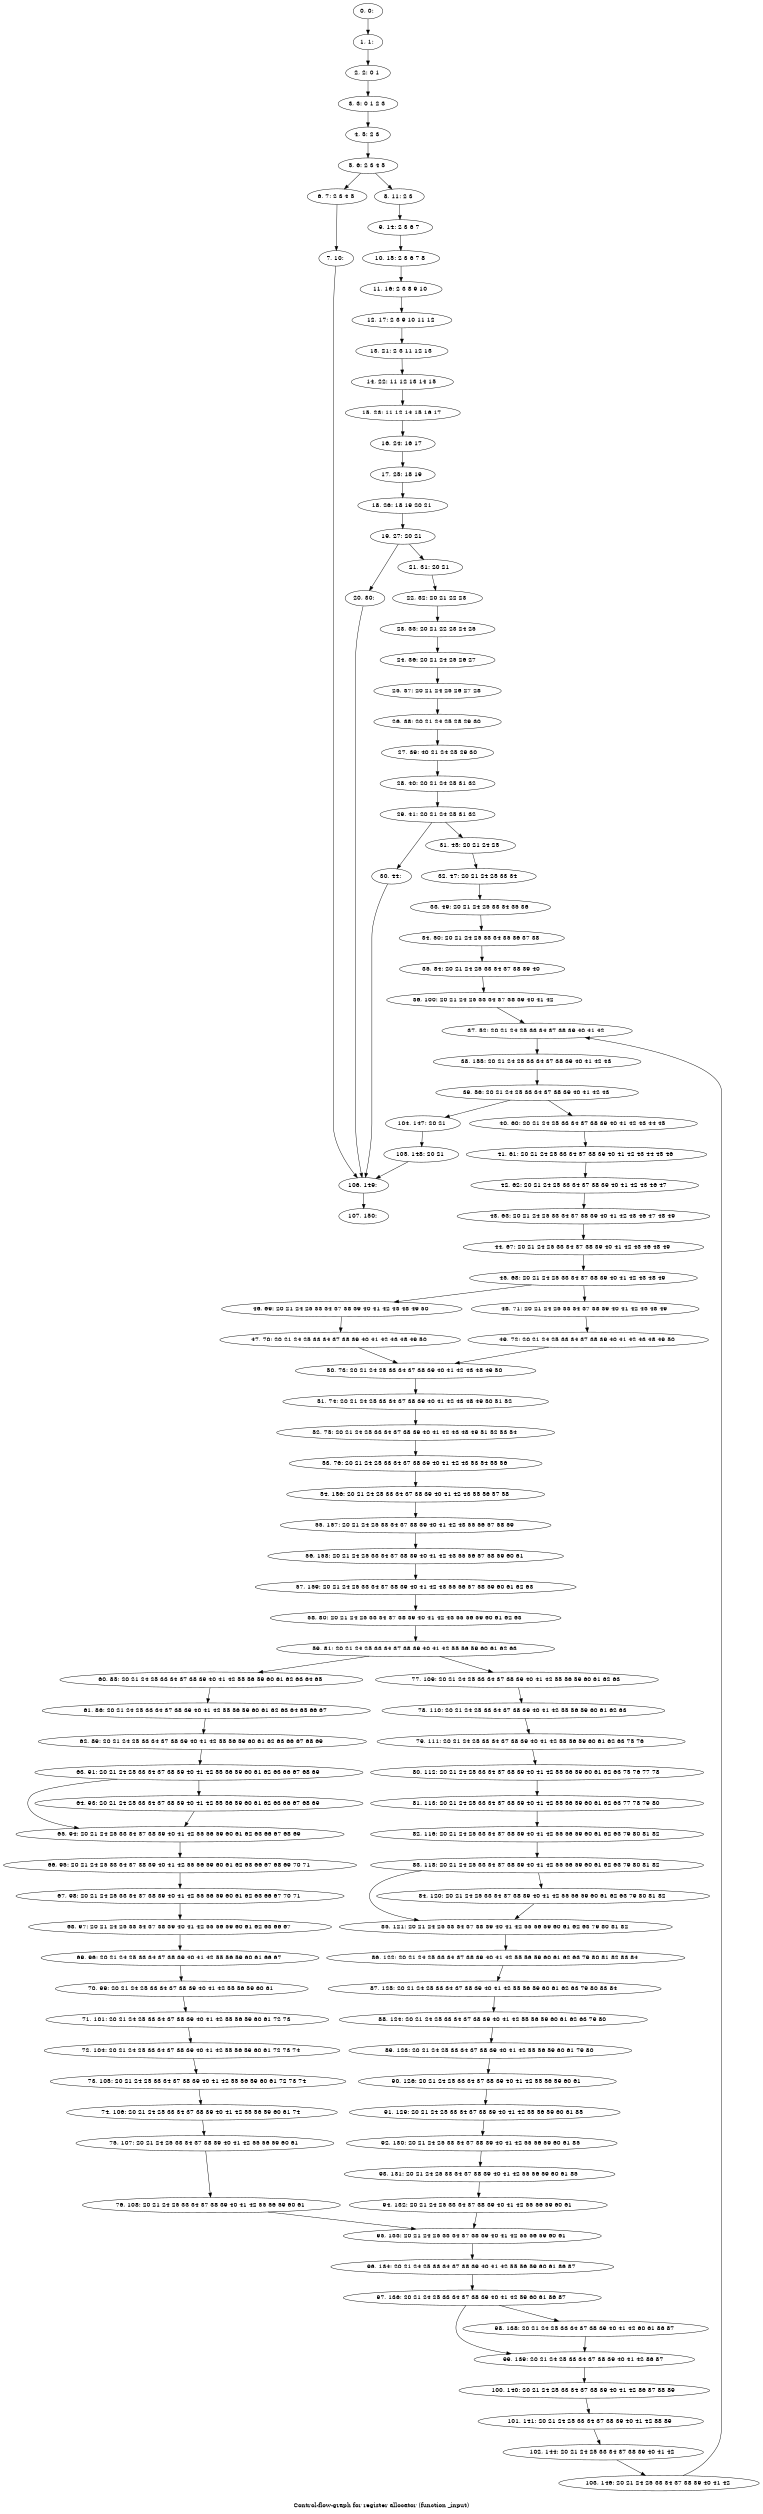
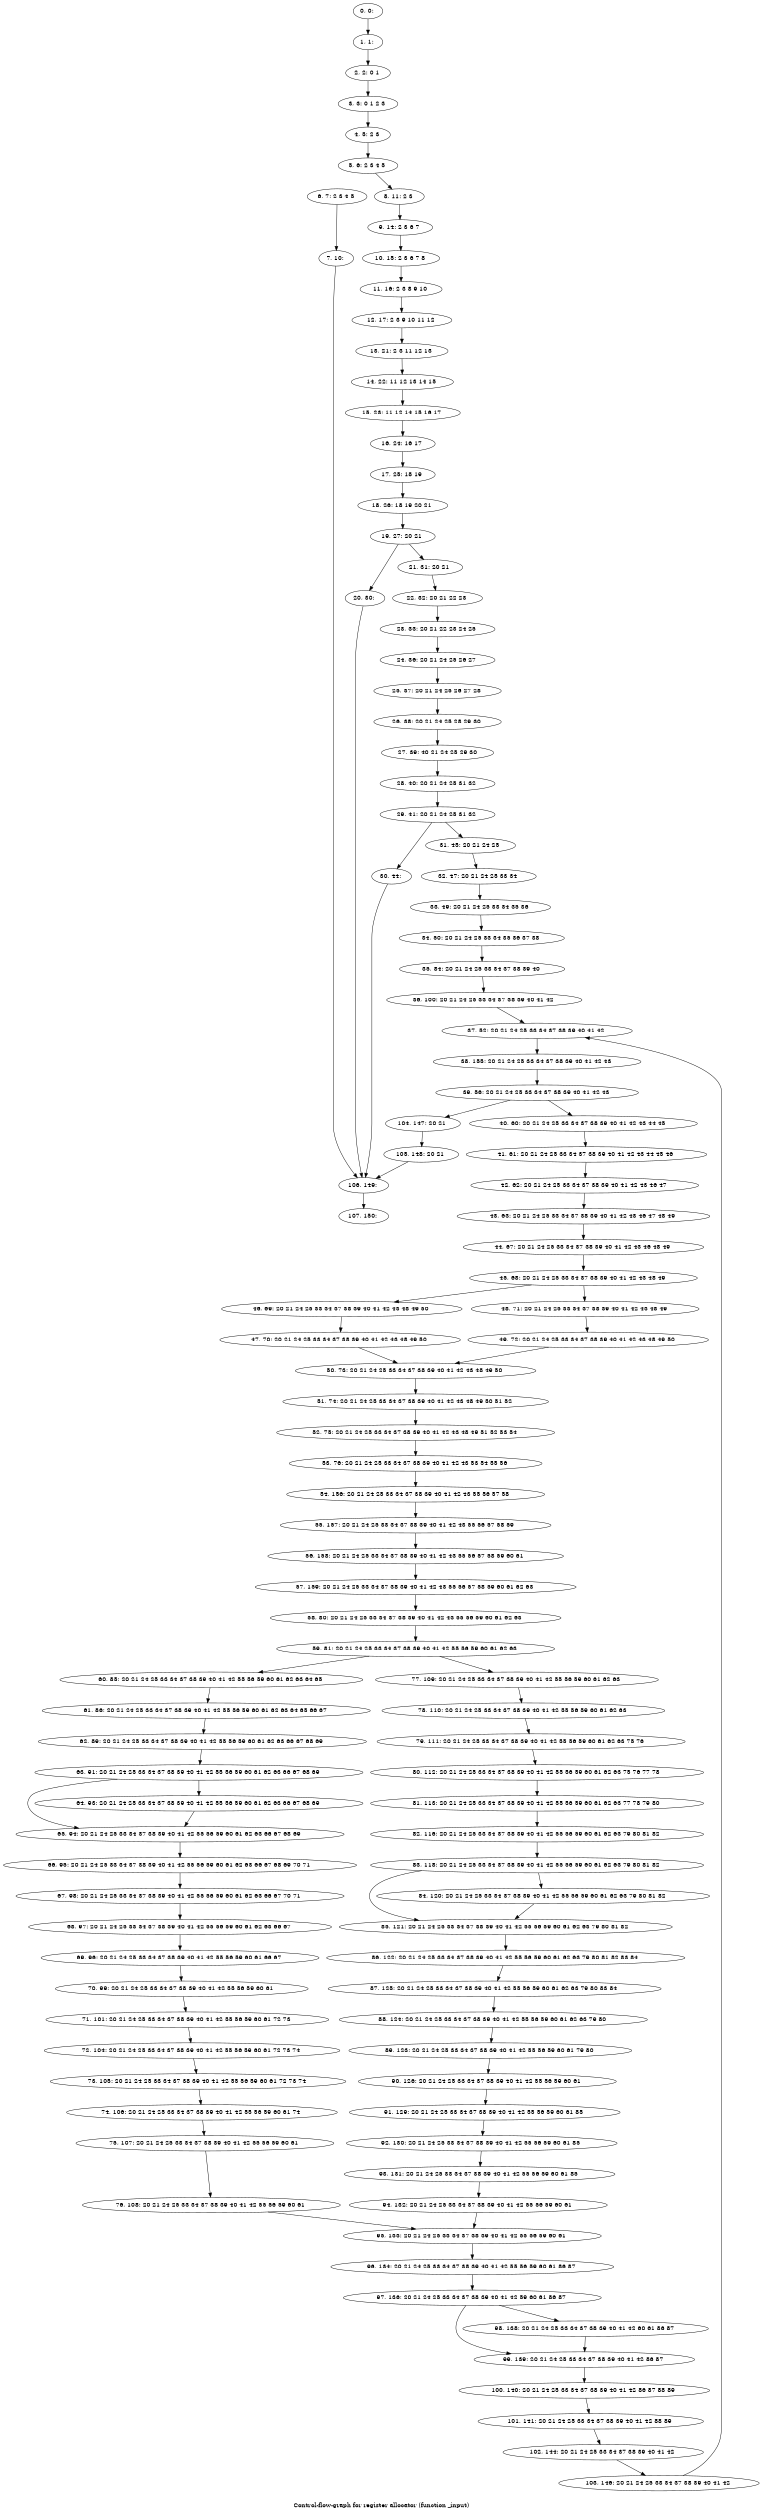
  digraph {
    label="Control-flow-graph for register allocator (function _input)"
    n1 [label="0, 0: "]
    n2 [label="1, 1: "]
    n3 [label="2, 2: 0 1 "]
    n4 [label="3, 3: 0 1 2 3 "]
    n5 [label="4, 5: 2 3 "]
    n6 [label="5, 6: 2 3 4 5 "]
    n7 [label="6, 7: 2 3 4 5 "]
    n8 [label="8, 11: 2 3 "]
    n9 [label="7, 10: "]
    n10 [label="106, 149: "]
    n11 [label="9, 14: 2 3 6 7 "]
    n12 [label="107, 150: "]
    n13 [label="10, 15: 2 3 6 7 8 "]
    n14 [label="11, 16: 2 3 8 9 10 "]
    n15 [label="12, 17: 2 3 9 10 11 12 "]
    n16 [label="13, 21: 2 3 11 12 13 "]
    n17 [label="14, 22: 11 12 13 14 15 "]
    n18 [label="15, 23: 11 12 14 15 16 17 "]
    n19 [label="16, 24: 16 17 "]
    n20 [label="17, 25: 18 19 "]
    n21 [label="18, 26: 18 19 20 21 "]
    n22 [label="19, 27: 20 21 "]
    n23 [label="20, 30: "]
    n24 [label="21, 31: 20 21 "]
    n25 [label="22, 32: 20 21 22 23 "]
    n26 [label="23, 33: 20 21 22 23 24 25 "]
    n27 [label="24, 36: 20 21 24 25 26 27 "]
    n28 [label="25, 37: 20 21 24 25 26 27 28 "]
    n29 [label="26, 38: 20 21 24 25 28 29 30 "]
    n30 [label="27, 39: 40 21 24 25 29 30"]
    n31 [label="28, 40: 20 21 24 25 31 32 "]
    n32 [label="29, 41: 20 21 24 25 31 32 "]
    n33 [label="30, 44: "]
    n34 [label="31, 45: 20 21 24 25 "]
    n35 [label="32, 47: 20 21 24 25 33 34 "]
    n36 [label="33, 49: 20 21 24 25 33 34 35 36 "]
    n37 [label="34, 50: 20 21 24 25 33 34 35 36 37 38 "]
    n38 [label="35, 84: 20 21 24 25 33 34 37 38 39 40 "]
    n39 [label="36, 100: 20 21 24 25 33 34 37 38 39 40 41 42 "]
    n40 [label="37, 52: 20 21 24 25 33 34 37 38 39 40 41 42 "]
    n41 [label="38, 155: 20 21 24 25 33 34 37 38 39 40 41 42 43 "]
    n42 [label="39, 56: 20 21 24 25 33 34 37 38 39 40 41 42 43 "]
    n43 [label="40, 60: 20 21 24 25 33 34 37 38 39 40 41 42 43 44 45 "]
    n44 [label="104, 147: 20 21 "]
    n45 [label="41, 61: 20 21 24 25 33 34 37 38 39 40 41 42 43 44 45 46 "]
    n46 [label="105, 148: 20 21 "]
    n47 [label="42, 62: 20 21 24 25 33 34 37 38 39 40 41 42 43 46 47 "]
    n48 [label="43, 63: 20 21 24 25 33 34 37 38 39 40 41 42 43 46 47 48 49 "]
    n49 [label="44, 67: 20 21 24 25 33 34 37 38 39 40 41 42 43 46 48 49 "]
    n50 [label="45, 68: 20 21 24 25 33 34 37 38 39 40 41 42 43 48 49 "]
    n51 [label="46, 69: 20 21 24 25 33 34 37 38 39 40 41 42 43 48 49 50 "]
    n52 [label="48, 71: 20 21 24 25 33 34 37 38 39 40 41 42 43 48 49 "]
    n53 [label="47, 70: 20 21 24 25 33 34 37 38 39 40 41 42 43 48 49 50 "]
    n54 [label="49, 72: 20 21 24 25 33 34 37 38 39 40 41 42 43 48 49 50 "]
    n55 [label="50, 73: 20 21 24 25 33 34 37 38 39 40 41 42 43 48 49 50 "]
    n56 [label="51, 74: 20 21 24 25 33 34 37 38 39 40 41 42 43 48 49 50 51 52 "]
    n57 [label="52, 75: 20 21 24 25 33 34 37 38 39 40 41 42 43 48 49 51 52 53 54 "]
    n58 [label="53, 76: 20 21 24 25 33 34 37 38 39 40 41 42 43 53 54 55 56 "]
    n59 [label="54, 156: 20 21 24 25 33 34 37 38 39 40 41 42 43 55 56 57 58 "]
    n60 [label="55, 157: 20 21 24 25 33 34 37 38 39 40 41 42 43 55 56 57 58 59 "]
    n61 [label="56, 158: 20 21 24 25 33 34 37 38 39 40 41 42 43 55 56 57 58 59 60 61 "]
    n62 [label="57, 159: 20 21 24 25 33 34 37 38 39 40 41 42 43 55 56 57 58 59 60 61 62 63 "]
    n63 [label="58, 80: 20 21 24 25 33 34 37 38 39 40 41 42 43 55 56 59 60 61 62 63 "]
    n64 [label="59, 81: 20 21 24 25 33 34 37 38 39 40 41 42 55 56 59 60 61 62 63 "]
    n65 [label="60, 85: 20 21 24 25 33 34 37 38 39 40 41 42 55 56 59 60 61 62 63 64 65 "]
    n66 [label="77, 109: 20 21 24 25 33 34 37 38 39 40 41 42 55 56 59 60 61 62 63 "]
    n67 [label="61, 86: 20 21 24 25 33 34 37 38 39 40 41 42 55 56 59 60 61 62 63 64 65 66 67 "]
    n68 [label="78, 110: 20 21 24 25 33 34 37 38 39 40 41 42 55 56 59 60 61 62 63 "]
    n69 [label="62, 89: 20 21 24 25 33 34 37 38 39 40 41 42 55 56 59 60 61 62 63 66 67 68 69 "]
    n70 [label="63, 91: 20 21 24 25 33 34 37 38 39 40 41 42 55 56 59 60 61 62 63 66 67 68 69 "]
    n71 [label="64, 93: 20 21 24 25 33 34 37 38 39 40 41 42 55 56 59 60 61 62 63 66 67 68 69 "]
    n72 [label="65, 94: 20 21 24 25 33 34 37 38 39 40 41 42 55 56 59 60 61 62 63 66 67 68 69 "]
    n73 [label="66, 95: 20 21 24 25 33 34 37 38 39 40 41 42 55 56 59 60 61 62 63 66 67 68 69 70 71 "]
    n74 [label="67, 98: 20 21 24 25 33 34 37 38 39 40 41 42 55 56 59 60 61 62 63 66 67 70 71 "]
    n75 [label="68, 97: 20 21 24 25 33 34 37 38 39 40 41 42 55 56 59 60 61 62 63 66 67 "]
    n76 [label="69, 96: 20 21 24 25 33 34 37 38 39 40 41 42 55 56 59 60 61 66 67 "]
    n77 [label="70, 99: 20 21 24 25 33 34 37 38 39 40 41 42 55 56 59 60 61 "]
    n78 [label="71, 101: 20 21 24 25 33 34 37 38 39 40 41 42 55 56 59 60 61 72 73 "]
    n79 [label="72, 104: 20 21 24 25 33 34 37 38 39 40 41 42 55 56 59 60 61 72 73 74 "]
    n80 [label="73, 105: 20 21 24 25 33 34 37 38 39 40 41 42 55 56 59 60 61 72 73 74 "]
    n81 [label="74, 106: 20 21 24 25 33 34 37 38 39 40 41 42 55 56 59 60 61 74 "]
    n82 [label="75, 107: 20 21 24 25 33 34 37 38 39 40 41 42 55 56 59 60 61 "]
    n83 [label="76, 108: 20 21 24 25 33 34 37 38 39 40 41 42 55 56 59 60 61 "]
    n84 [label="95, 133: 20 21 24 25 33 34 37 38 39 40 41 42 55 56 59 60 61 "]
    n85 [label="96, 134: 20 21 24 25 33 34 37 38 39 40 41 42 55 56 59 60 61 86 87 "]
    n86 [label="79, 111: 20 21 24 25 33 34 37 38 39 40 41 42 55 56 59 60 61 62 63 75 76 "]
    n87 [label="80, 112: 20 21 24 25 33 34 37 38 39 40 41 42 55 56 59 60 61 62 63 75 76 77 78 "]
    n88 [label="81, 113: 20 21 24 25 33 34 37 38 39 40 41 42 55 56 59 60 61 62 63 77 78 79 80 "]
    n89 [label="82, 116: 20 21 24 25 33 34 37 38 39 40 41 42 55 56 59 60 61 62 63 79 80 81 82 "]
    n90 [label="83, 118: 20 21 24 25 33 34 37 38 39 40 41 42 55 56 59 60 61 62 63 79 80 81 82 "]
    n91 [label="84, 120: 20 21 24 25 33 34 37 38 39 40 41 42 55 56 59 60 61 62 63 79 80 81 82 "]
    n92 [label="85, 121: 20 21 24 25 33 34 37 38 39 40 41 42 55 56 59 60 61 62 63 79 80 81 82 "]
    n93 [label="86, 122: 20 21 24 25 33 34 37 38 39 40 41 42 55 56 59 60 61 62 63 79 80 81 82 83 84 "]
    n94 [label="87, 125: 20 21 24 25 33 34 37 38 39 40 41 42 55 56 59 60 61 62 63 79 80 83 84 "]
    n95 [label="88, 124: 20 21 24 25 33 34 37 38 39 40 41 42 55 56 59 60 61 62 63 79 80 "]
    n96 [label="89, 123: 20 21 24 25 33 34 37 38 39 40 41 42 55 56 59 60 61 79 80 "]
    n97 [label="90, 126: 20 21 24 25 33 34 37 38 39 40 41 42 55 56 59 60 61 "]
    n98 [label="91, 129: 20 21 24 25 33 34 37 38 39 40 41 42 55 56 59 60 61 85 "]
    n99 [label="92, 130: 20 21 24 25 33 34 37 38 39 40 41 42 55 56 59 60 61 85 "]
    n100 [label="93, 131: 20 21 24 25 33 34 37 38 39 40 41 42 55 56 59 60 61 85 "]
    n101 [label="94, 132: 20 21 24 25 33 34 37 38 39 40 41 42 55 56 59 60 61 "]
    n102 [label="97, 136: 20 21 24 25 33 34 37 38 39 40 41 42 59 60 61 86 87 "]
    n103 [label="98, 138: 20 21 24 25 33 34 37 38 39 40 41 42 60 61 86 87 "]
    n104 [label="99, 139: 20 21 24 25 33 34 37 38 39 40 41 42 86 87 "]
    n105 [label="100, 140: 20 21 24 25 33 34 37 38 39 40 41 42 86 87 88 89 "]
    n106 [label="101, 141: 20 21 24 25 33 34 37 38 39 40 41 42 88 89 "]
    n107 [label="102, 144: 20 21 24 25 33 34 37 38 39 40 41 42 "]
    n108 [label="103, 146: 20 21 24 25 33 34 37 38 39 40 41 42 "]
    n1 -> n2
    n2 -> n3
    n3 -> n4
    n4 -> n5
    n5 -> n6
-   n6 -> n7
    n6 -> n8
    n7 -> n9
    n8 -> n11
    n9 -> n10
    n10 -> n12
    n11 -> n13
    n13 -> n14
    n14 -> n15
    n15 -> n16
    n16 -> n17
    n17 -> n18
    n18 -> n19
    n19 -> n20
    n20 -> n21
    n21 -> n22
    n22 -> n23
    n22 -> n24
    n23 -> n10
    n24 -> n25
    n25 -> n26
    n26 -> n27
    n27 -> n28
    n28 -> n29
    n29 -> n30
    n30 -> n31
    n31 -> n32
    n32 -> n33
    n32 -> n34
    n33 -> n10
    n34 -> n35
    n35 -> n36
    n36 -> n37
    n37 -> n38
    n38 -> n39
    n39 -> n40
    n40 -> n41
    n41 -> n42
    n42 -> n43
    n42 -> n44
    n43 -> n45
    n44 -> n46
    n45 -> n47
    n46 -> n10
    n47 -> n48
    n48 -> n49
    n49 -> n50
    n50 -> n51
    n50 -> n52
    n51 -> n53
    n52 -> n54
    n53 -> n55
    n54 -> n55
    n55 -> n56
    n56 -> n57
    n57 -> n58
    n58 -> n59
    n59 -> n60
    n60 -> n61
    n61 -> n62
    n62 -> n63
    n63 -> n64
    n64 -> n65
    n64 -> n66
    n65 -> n67
    n66 -> n68
    n67 -> n69
    n68 -> n86
    n69 -> n70
    n70 -> n71
    n70 -> n72
    n71 -> n72
    n72 -> n73
    n73 -> n74
    n74 -> n75
    n75 -> n76
    n76 -> n77
    n77 -> n78
    n78 -> n79
    n79 -> n80
    n80 -> n81
    n81 -> n82
    n82 -> n83
    n83 -> n84
    n84 -> n85
    n85 -> n102
    n86 -> n87
    n87 -> n88
    n88 -> n89
    n89 -> n90
    n90 -> n91
    n90 -> n92
    n91 -> n92
    n92 -> n93
    n93 -> n94
    n94 -> n95
    n95 -> n96
    n96 -> n97
    n97 -> n98
    n98 -> n99
    n99 -> n100
    n100 -> n101
    n101 -> n84
    n102 -> n103
    n102 -> n104
    n103 -> n104
    n104 -> n105
    n105 -> n106
    n106 -> n107
    n107 -> n108
    n108 -> n40
  }
